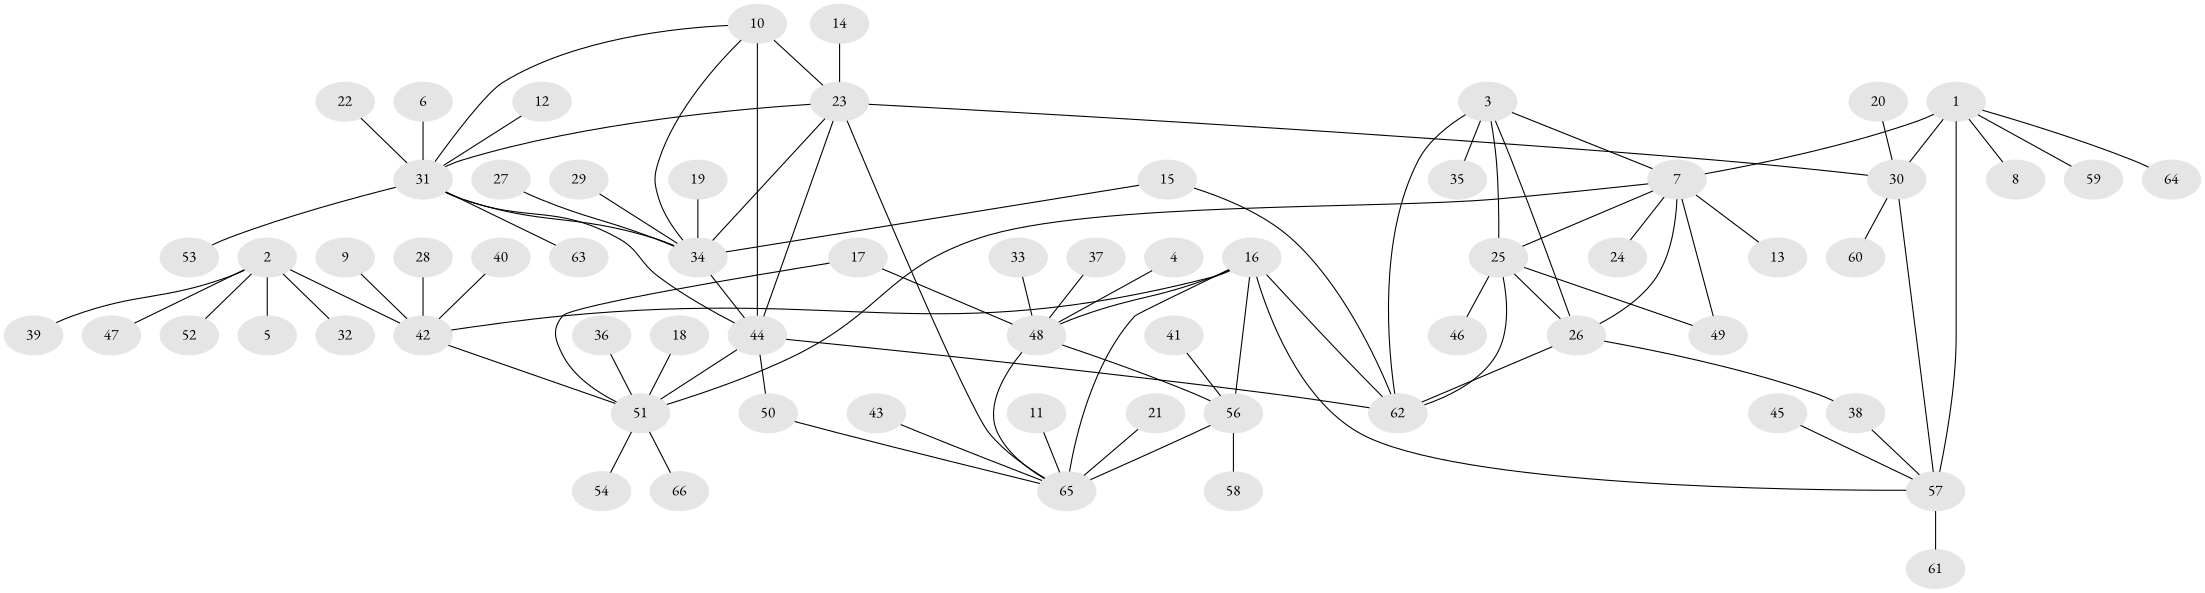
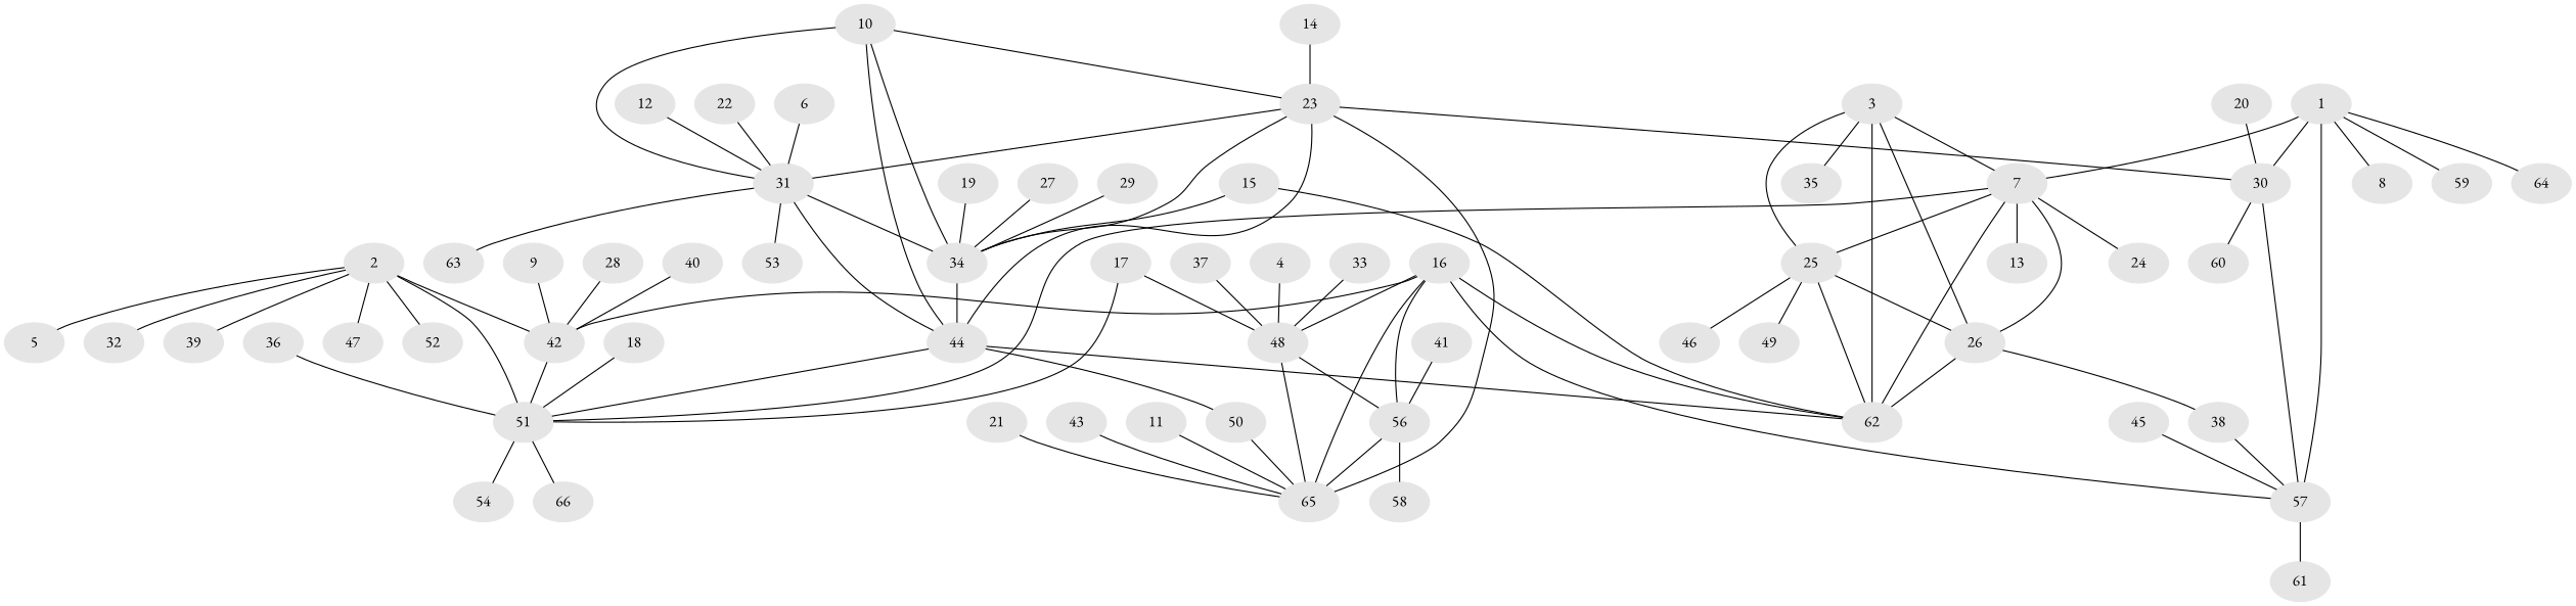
  graph {
    fontname="EB Garamond"
    node [color=gray90 fontname="EB Garamond" style=filled]
    edge [fontname="EB Garamond" weight=1.0]
    1
    7
    8
    30
    57
    59
    64
    51
    25
    26
    62
    13
    24
    60
    42
    61
    2
    5
    32
    39
    47
    52
    54
    66
    3
    35
    46
    49
    38
    4
    48
    65
    56
    6
    31
    34
    44
    53
    63
    9
    10
    23
    50
    11
    12
    14
    15
    16
    58
    17
    18
    19
    20
    21
    22
    27
    28
    29
    33
    36
    37
    40
    41
    43
    45
    1 -- 7
    1 -- 8
    1 -- 30 [weight=4.0]
    1 -- 57 [weight=4.0]
    1 -- 59
    1 -- 64
    7 -- 51
    7 -- 25
    7 -- 26
-   7 -- 49 [weight=2.0]
+   7 -- 62 [weight=2.0]
    7 -- 13
    7 -- 24
    30 -- 57
    30 -- 60
    57 -- 61
    51 -- 54
    51 -- 66
    25 -- 26
    25 -- 62 [weight=2.0]
    25 -- 46
    25 -- 49
    26 -- 62 [weight=2.0]
    26 -- 38
    42 -- 51
+   2 -- 51 [weight=4.0]
    2 -- 42 [weight=4.0]
    2 -- 5
    2 -- 32
    2 -- 39
    2 -- 47
    2 -- 52
    3 -- 7
    3 -- 25
    3 -- 26
    3 -- 62 [weight=2.0]
    3 -- 35
    38 -- 57
    4 -- 48
    48 -- 65
    48 -- 56 [weight=2.0]
    56 -- 65 [weight=2.0]
    56 -- 58
    6 -- 31
    31 -- 34
    31 -- 44 [weight=2.0]
    31 -- 53
    31 -- 63
    34 -- 44 [weight=2.0]
    44 -- 51
    44 -- 62
    44 -- 50
    9 -- 42
    10 -- 31
    10 -- 34
    10 -- 44 [weight=2.0]
    10 -- 23
    23 -- 30
    23 -- 65
    23 -- 31
    23 -- 34
    23 -- 44 [weight=2.0]
    50 -- 65
    11 -- 65
    12 -- 31
    14 -- 23
    15 -- 62
    15 -- 34
    16 -- 57
    16 -- 62
    16 -- 42
    16 -- 48 [weight=2.0]
    16 -- 65 [weight=2.0]
    16 -- 56 [weight=4.0]
    17 -- 51
    17 -- 48
    18 -- 51
    19 -- 34
    20 -- 30
    21 -- 65
    22 -- 31
    27 -- 34
    28 -- 42
    29 -- 34
    33 -- 48
    36 -- 51
    37 -- 48
    40 -- 42
    41 -- 56
    43 -- 65
    45 -- 57
  }
